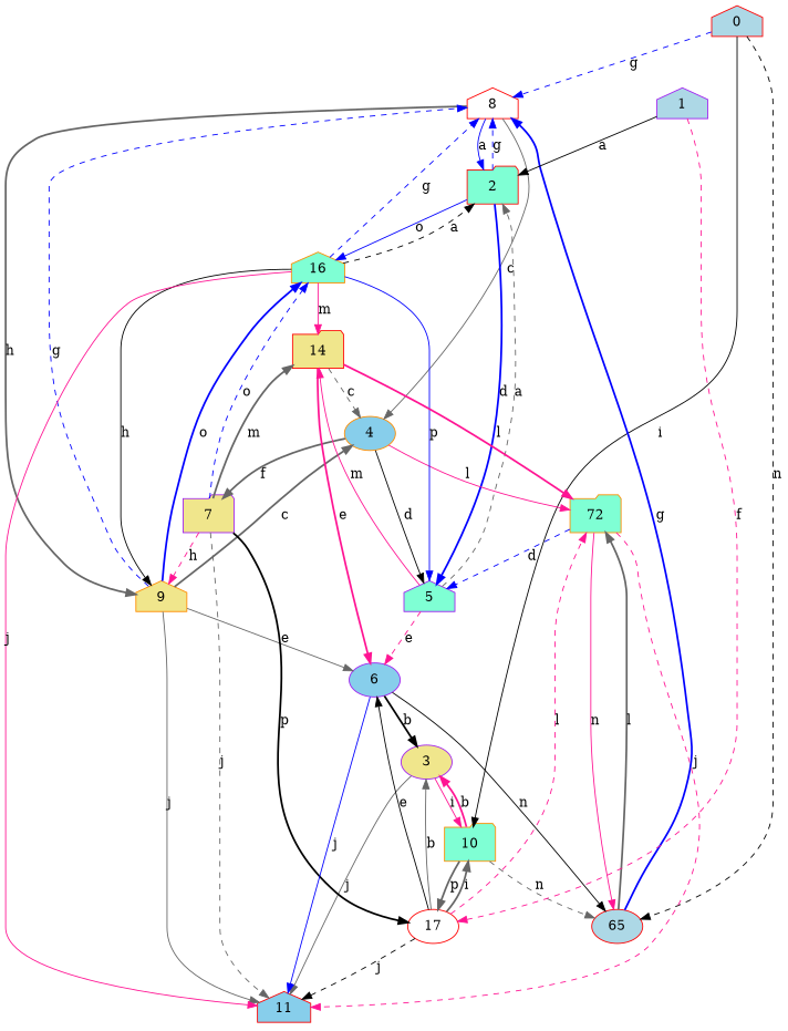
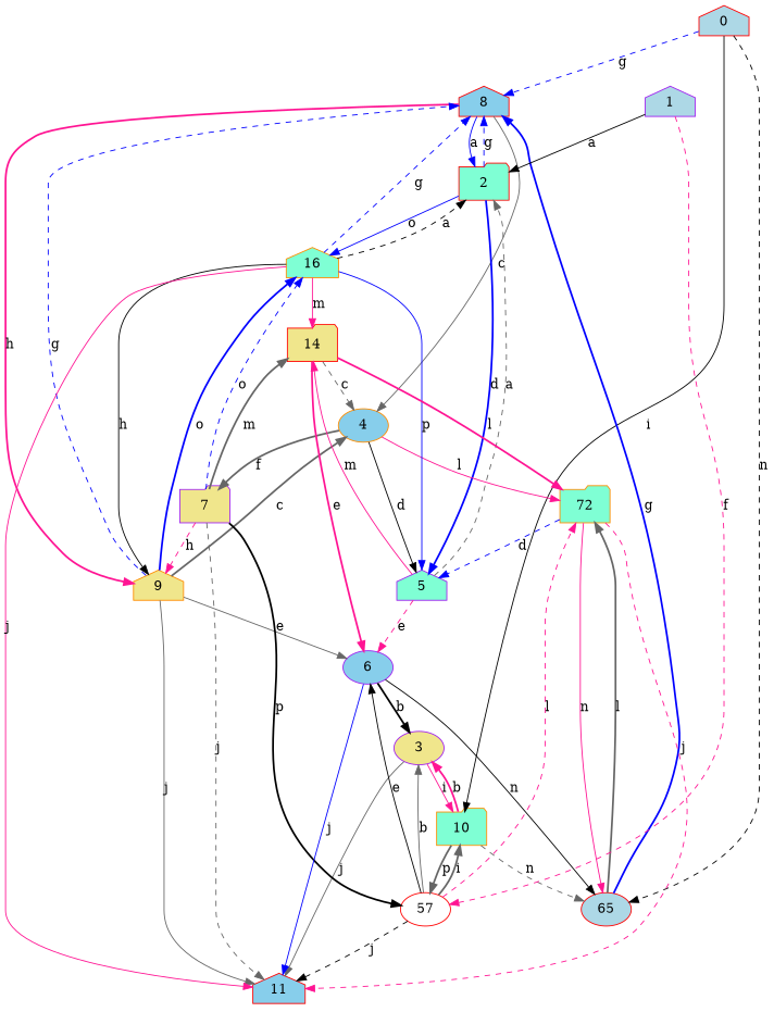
  strict digraph {
    node [color=red fillcolor=aquamarine shape=house style=filled]
    edge [color=gray40 style=solid]
    0 [fillcolor=lightblue]
-   8 [fillcolor=white]
+   8 [fillcolor=skyblue]
    10 [color=darkorange shape=folder]
    n4 [fillcolor=lightblue label=65 shape=ellipse]
    2 [shape=folder]
    4 [color=darkorange fillcolor=skyblue shape=ellipse]
    9 [color=darkorange fillcolor=khaki]
    3 [color=purple fillcolor=khaki shape=ellipse]
-   17 [fillcolor=white shape=ellipse]
+   17 [fillcolor=white shape=ellipse label=57]
    n10 [color=darkorange label=72 shape=folder]
    1 [color=purple fillcolor=lightblue]
    5 [color=purple]
    16 [color=darkorange]
    7 [color=purple fillcolor=khaki shape=folder]
    11 [fillcolor=skyblue]
    14 [fillcolor=khaki shape=folder]
    6 [color=purple fillcolor=skyblue shape=ellipse]
    0 -> 8 [color=blue label=g style=dashed]
    0 -> 10 [color=black label=i]
    0 -> n4 [color=black label=n style=dashed]
    8 -> 2 [color=blue label=a]
    8 -> 4 [label=c]
-   8 -> 9 [label=h style=bold]
+   8 -> 9 [color=deeppink label=h style=bold]
    10 -> n4 [label=n style=dashed]
    10 -> 3 [color=deeppink label=b style=bold]
    10 -> 17 [label=p style=bold]
    n4 -> 8 [color=blue label=g style=bold]
    n4 -> n10 [label=l style=bold]
    2 -> 8 [color=blue label=g style=dashed]
    2 -> 5 [color=blue label=d style=bold]
    2 -> 16 [color=blue label=o]
    4 -> n10 [color=deeppink label=l]
    4 -> 5 [color=black label=d]
    4 -> 7 [label=f style=bold]
    9 -> 8 [color=blue label=g style=dashed]
    9 -> 4 [label=c style=bold]
    9 -> 16 [color=blue label=o style=bold]
    9 -> 11 [label=j]
    9 -> 6 [label=e]
    3 -> 10 [color=deeppink label=i]
    3 -> 11 [label=j]
    17 -> 10 [label=i style=bold]
    17 -> 3 [label=b]
    17 -> n10 [color=deeppink label=l style=dashed]
    17 -> 11 [color=black label=j style=dashed]
    17 -> 6 [color=black label=e]
    n10 -> n4 [color=deeppink label=n]
    n10 -> 5 [color=blue label=d style=dashed]
    n10 -> 11 [color=deeppink label=j style=dashed]
    1 -> 2 [color=black label=a]
    1 -> 17 [color=deeppink label=f style=dashed]
    5 -> 2 [label=a style=dashed]
    5 -> 14 [color=deeppink label=m]
    5 -> 6 [color=deeppink label=e style=dashed]
    16 -> 8 [color=blue label=g style=dashed]
    16 -> 2 [color=black label=a style=dashed]
    16 -> 9 [color=black label=h]
    16 -> 5 [color=blue label=p]
    16 -> 11 [color=deeppink label=j]
    16 -> 14 [color=deeppink label=m]
    7 -> 9 [color=deeppink label=h style=dashed]
    7 -> 17 [color=black label=p style=bold]
    7 -> 16 [color=blue label=o style=dashed]
    7 -> 11 [label=j style=dashed]
    7 -> 14 [label=m style=bold]
    14 -> 4 [label=c style=dashed]
    14 -> n10 [color=deeppink label=l style=bold]
    14 -> 6 [color=deeppink label=e style=bold]
    6 -> n4 [color=black label=n]
    6 -> 3 [color=black label=b style=bold]
    6 -> 11 [color=blue label=j]
  }
